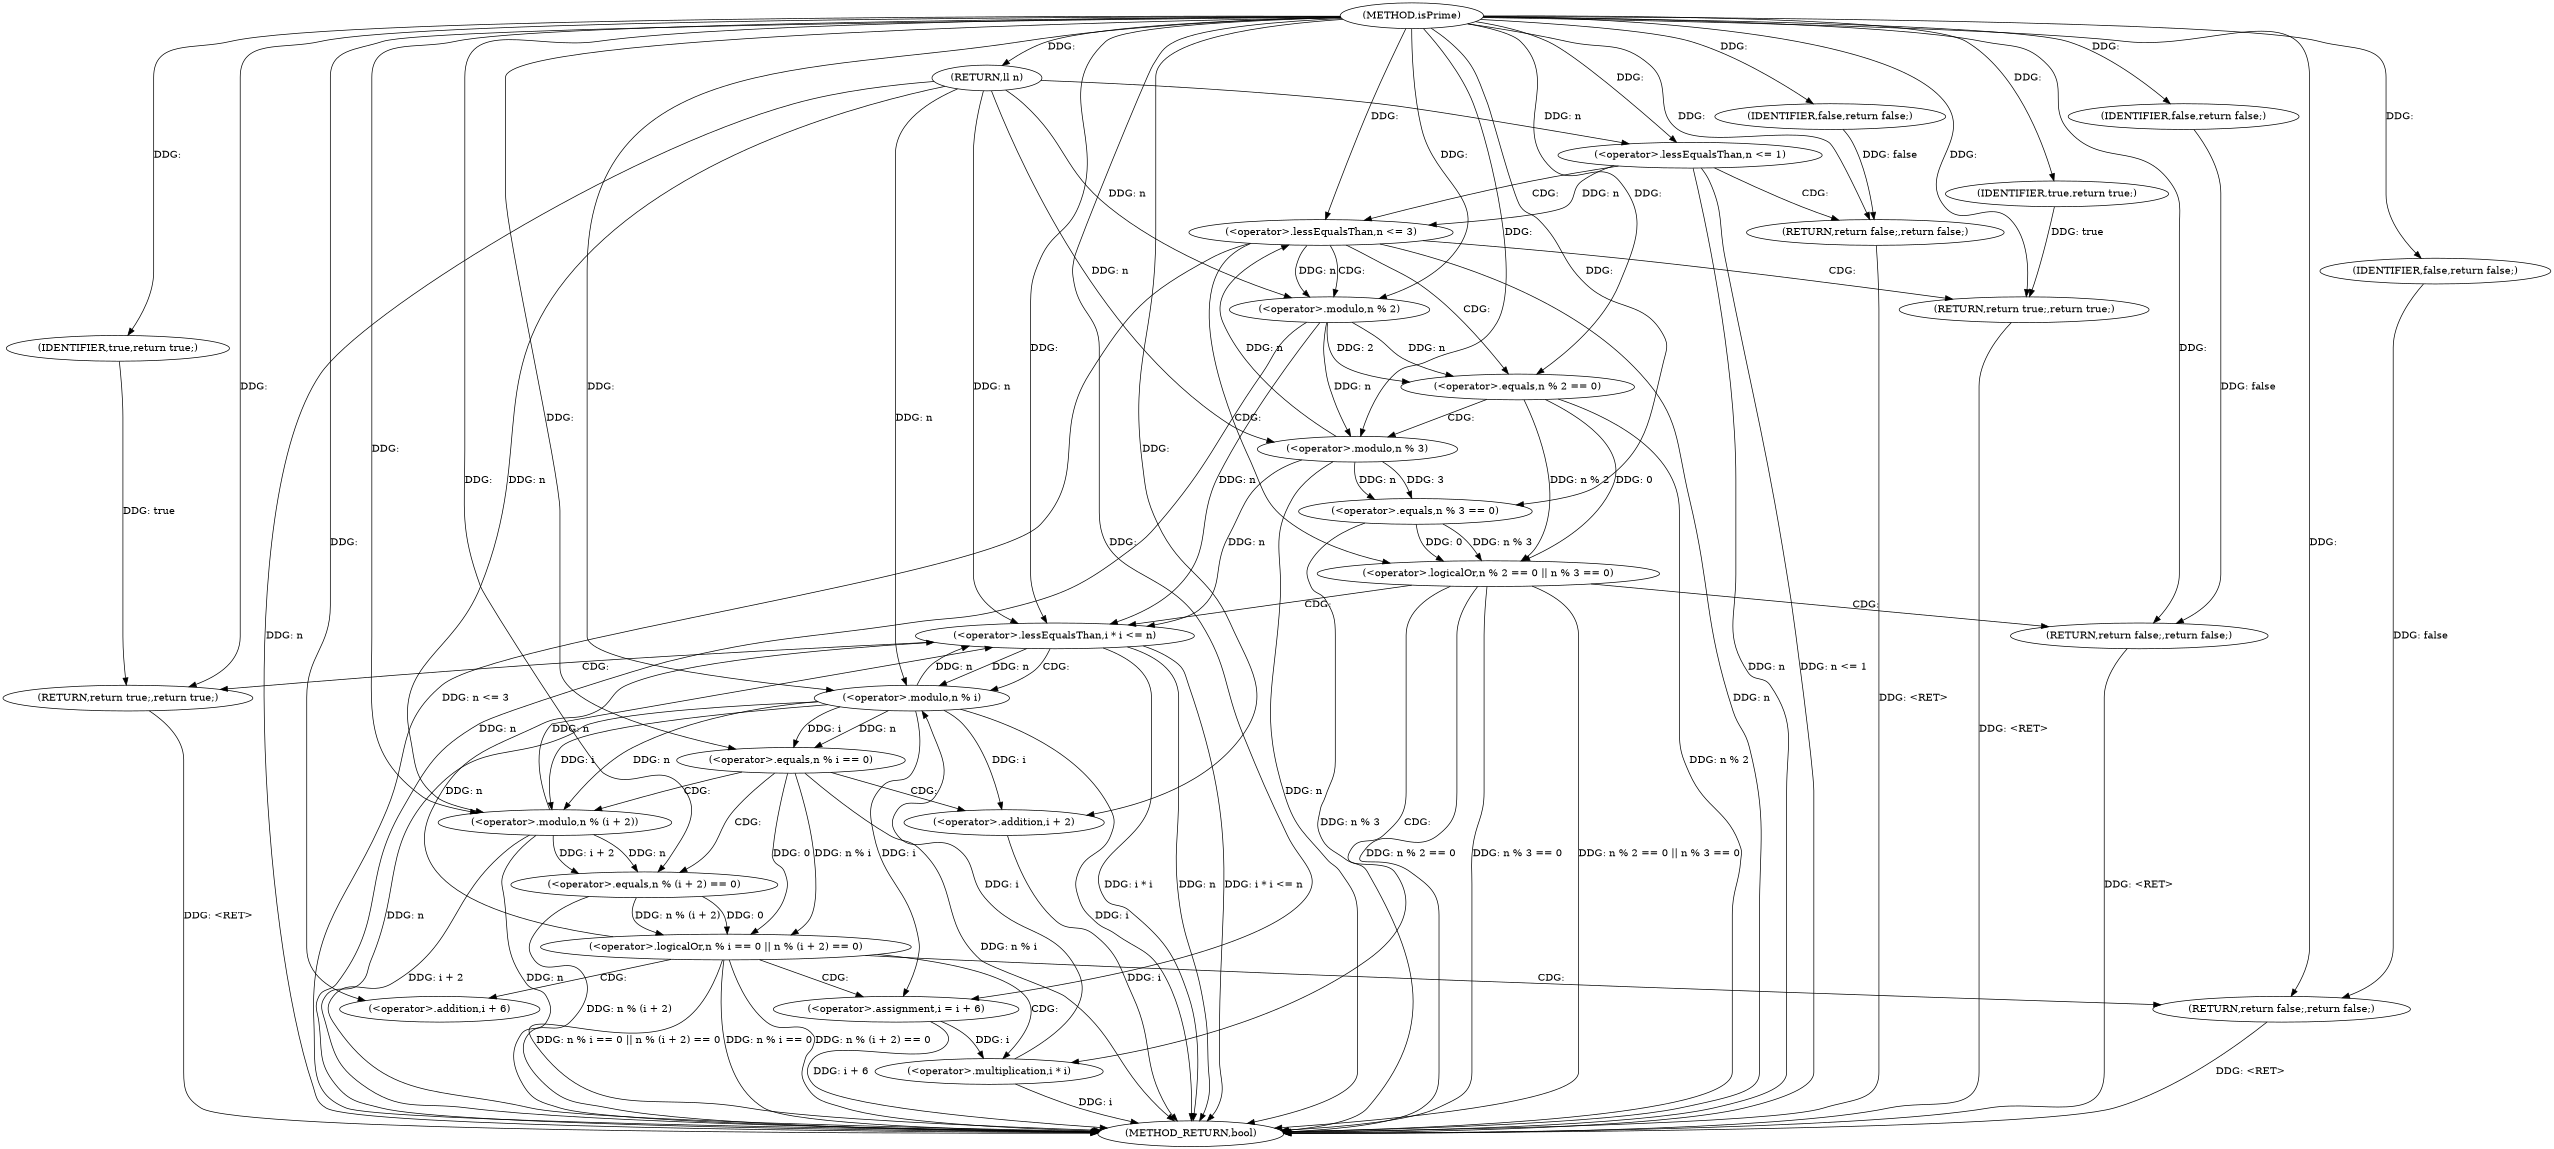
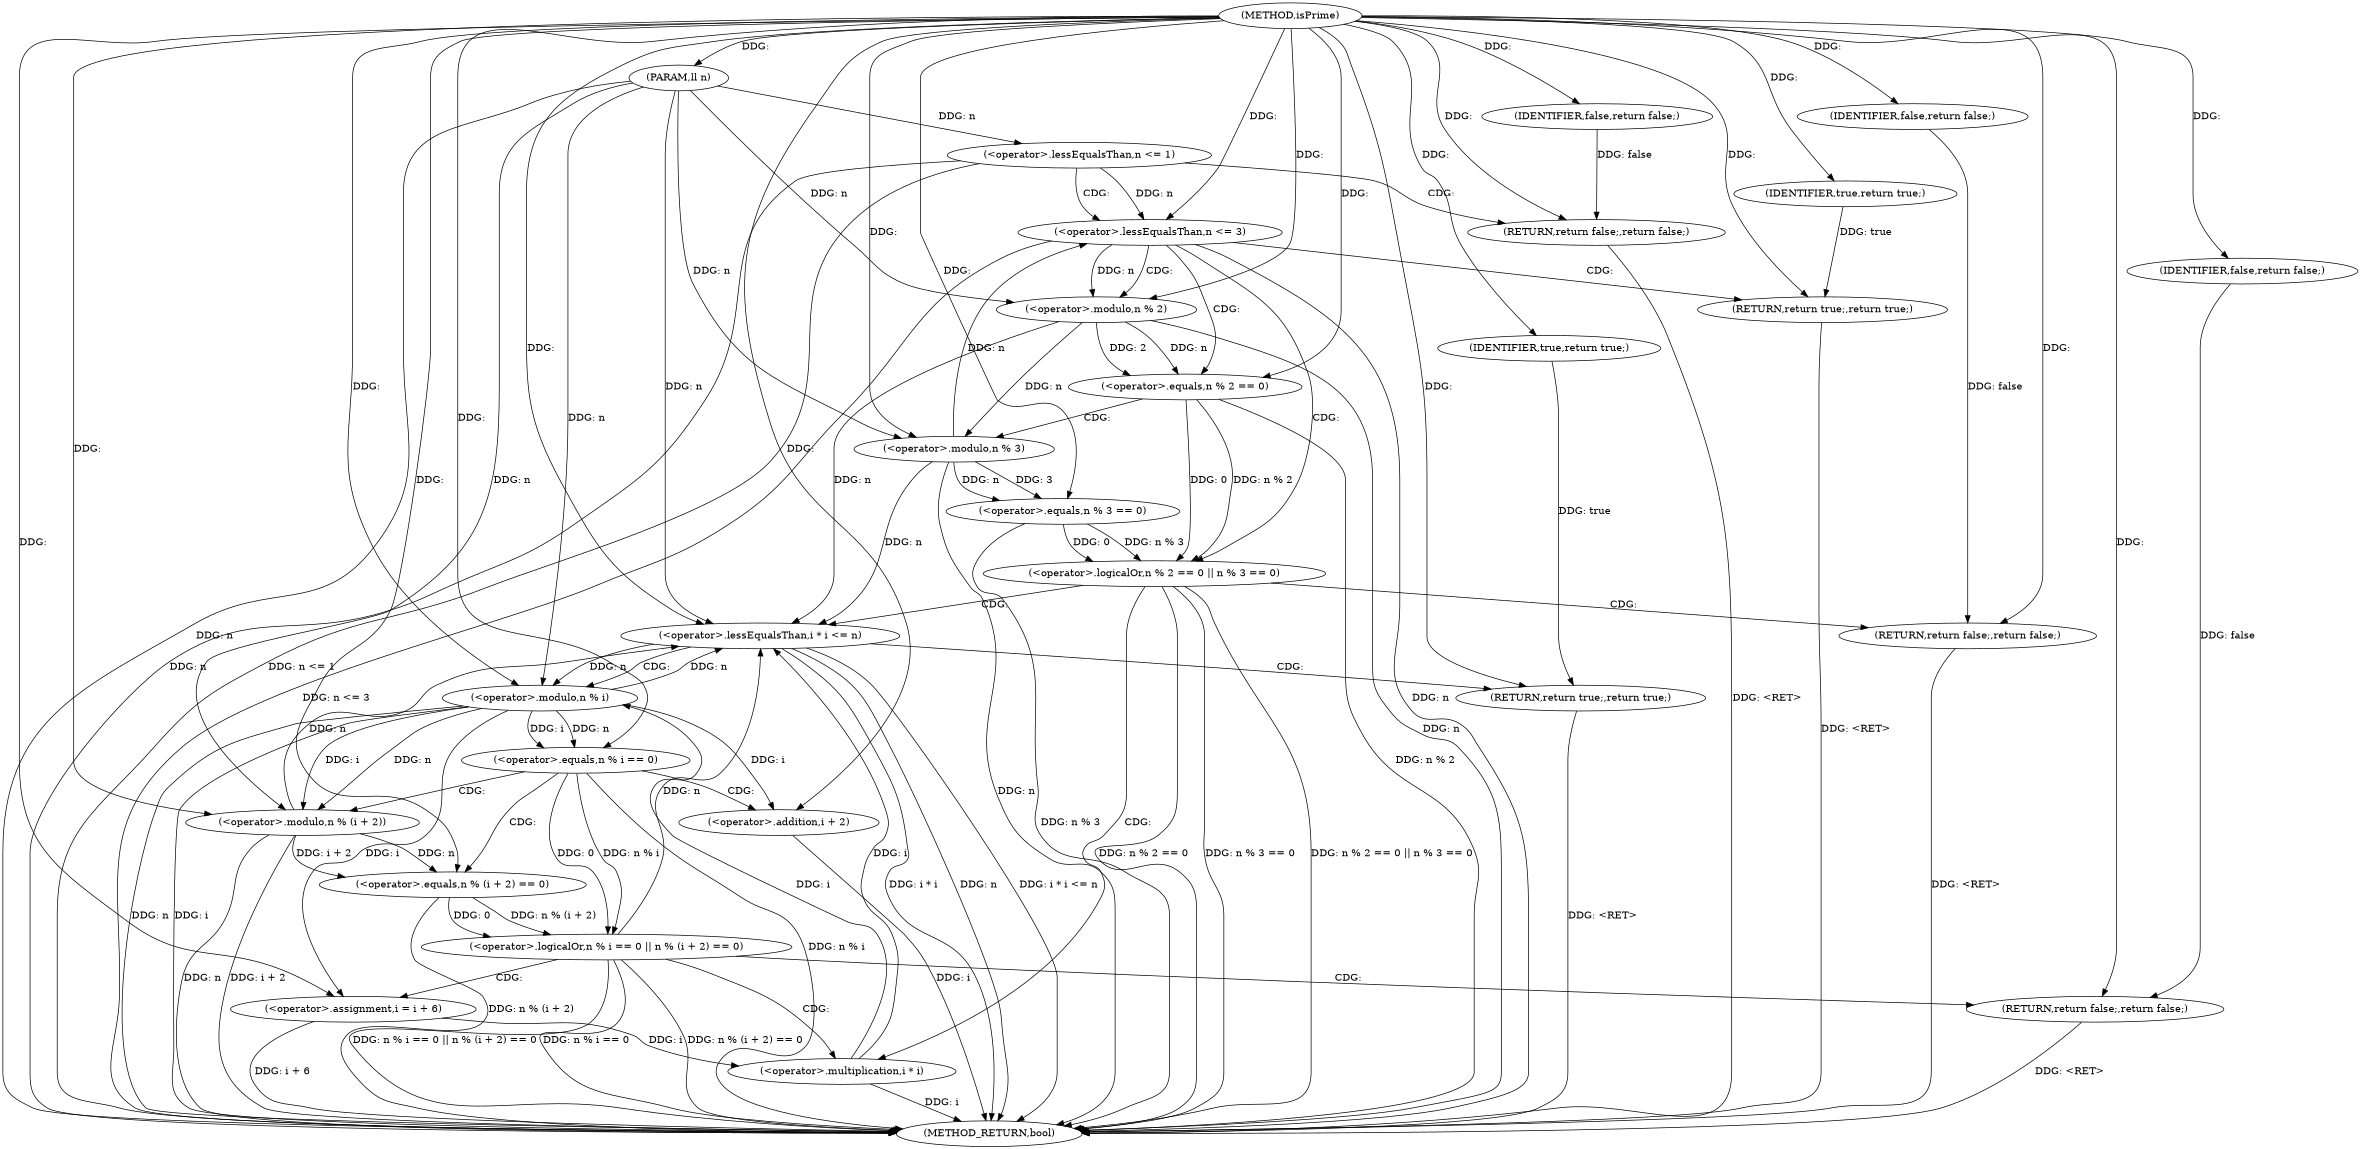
  digraph {
    n1 [label="(METHOD,isPrime)"]
-   n2 [label="(RETURN,ll n)"]
+   n2 [label="(PARAM,ll n)"]
    n3 [label="(RETURN,return true;,return true;)"]
    n4 [label="(<operator>.lessEqualsThan,n <= 1)"]
    n5 [label="(RETURN,return false;,return false;)"]
    n6 [label="(<operator>.lessEqualsThan,n <= 3)"]
    n7 [label="(RETURN,return true;,return true;)"]
    n8 [label="(RETURN,return false;,return false;)"]
    n9 [label="(<operator>.lessEqualsThan,i * i <= n)"]
    n10 [label="(<operator>.assignment,i = i + 6)"]
    n11 [label="(IDENTIFIER,true,return true;)"]
    n12 [label="(IDENTIFIER,false,return false;)"]
    n13 [label="(IDENTIFIER,true,return true;)"]
    n14 [label="(IDENTIFIER,false,return false;)"]
    n15 [label="(RETURN,return false;,return false;)"]
    n16 [label="(<operator>.equals,n % 2 == 0)"]
    n17 [label="(<operator>.equals,n % 3 == 0)"]
-   n18 [label="(<operator>.addition,i + 6)"]
    n19 [label="(IDENTIFIER,false,return false;)"]
    n20 [label="(<operator>.modulo,n % 2)"]
    n21 [label="(<operator>.modulo,n % 3)"]
    n22 [label="(<operator>.equals,n % i == 0)"]
    n23 [label="(<operator>.equals,n % (i + 2) == 0)"]
    n24 [label="(<operator>.modulo,n % i)"]
    n25 [label="(<operator>.modulo,n % (i + 2))"]
    n26 [label="(<operator>.addition,i + 2)"]
    n27 [label="(METHOD_RETURN,bool)"]
    n28 [label="(<operator>.logicalOr,n % 2 == 0 || n % 3 == 0)"]
    n29 [label="(<operator>.multiplication,i * i)"]
    n30 [label="(<operator>.logicalOr,n % i == 0 || n % (i + 2) == 0)"]
    n1 -> n2 [label="DDG: "]
    n1 -> n3 [label="DDG: "]
-   n1 -> n4 [label="DDG: "]
    n1 -> n5 [label="DDG: "]
    n1 -> n6 [label="DDG: "]
    n1 -> n7 [label="DDG: "]
    n1 -> n8 [label="DDG: "]
    n1 -> n9 [label="DDG: "]
    n1 -> n10 [label="DDG: "]
    n1 -> n11 [label="DDG: "]
    n1 -> n12 [label="DDG: "]
    n1 -> n13 [label="DDG: "]
    n1 -> n14 [label="DDG: "]
    n1 -> n15 [label="DDG: "]
    n1 -> n16 [label="DDG: "]
    n1 -> n17 [label="DDG: "]
-   n1 -> n18 [label="DDG: "]
    n1 -> n19 [label="DDG: "]
    n1 -> n20 [label="DDG: "]
    n1 -> n21 [label="DDG: "]
    n1 -> n22 [label="DDG: "]
    n1 -> n23 [label="DDG: "]
    n1 -> n24 [label="DDG: "]
    n1 -> n25 [label="DDG: "]
    n1 -> n26 [label="DDG: "]
    n2 -> n4 [label="DDG: n"]
    n2 -> n9 [label="DDG: n"]
    n2 -> n20 [label="DDG: n"]
    n2 -> n21 [label="DDG: n"]
    n2 -> n24 [label="DDG: n"]
    n2 -> n25 [label="DDG: n"]
    n2 -> n27 [label="DDG: n"]
    n3 -> n27 [label="DDG: <RET>"]
    n4 -> n5 [label="CDG: "]
    n4 -> n6 [label="DDG: n"]
    n4 -> n6 [label="CDG: "]
    n4 -> n27 [label="DDG: n"]
    n4 -> n27 [label="DDG: n <= 1"]
    n5 -> n27 [label="DDG: <RET>"]
    n6 -> n7 [label="CDG: "]
    n6 -> n16 [label="CDG: "]
    n6 -> n20 [label="DDG: n"]
    n6 -> n20 [label="CDG: "]
    n6 -> n27 [label="DDG: n"]
    n6 -> n27 [label="DDG: n <= 3"]
    n6 -> n28 [label="CDG: "]
    n7 -> n27 [label="DDG: <RET>"]
    n8 -> n27 [label="DDG: <RET>"]
    n9 -> n3 [label="CDG: "]
    n9 -> n24 [label="DDG: n"]
    n9 -> n24 [label="CDG: "]
    n9 -> n27 [label="DDG: i * i"]
    n9 -> n27 [label="DDG: n"]
    n9 -> n27 [label="DDG: i * i <= n"]
    n10 -> n27 [label="DDG: i + 6"]
    n10 -> n29 [label="DDG: i"]
    n11 -> n3 [label="DDG: true"]
    n12 -> n5 [label="DDG: false"]
    n13 -> n7 [label="DDG: true"]
    n14 -> n8 [label="DDG: false"]
    n15 -> n27 [label="DDG: <RET>"]
    n16 -> n21 [label="CDG: "]
    n16 -> n27 [label="DDG: n % 2"]
    n16 -> n28 [label="DDG: n % 2"]
    n16 -> n28 [label="DDG: 0"]
    n17 -> n27 [label="DDG: n % 3"]
    n17 -> n28 [label="DDG: 0"]
    n17 -> n28 [label="DDG: n % 3"]
    n19 -> n15 [label="DDG: false"]
    n20 -> n9 [label="DDG: n"]
    n20 -> n16 [label="DDG: 2"]
    n20 -> n16 [label="DDG: n"]
    n20 -> n21 [label="DDG: n"]
    n20 -> n27 [label="DDG: n"]
    n21 -> n6 [label="DDG: n"]
    n21 -> n9 [label="DDG: n"]
    n21 -> n17 [label="DDG: 3"]
    n21 -> n17 [label="DDG: n"]
    n21 -> n27 [label="DDG: n"]
    n22 -> n23 [label="CDG: "]
    n22 -> n25 [label="CDG: "]
    n22 -> n26 [label="CDG: "]
    n22 -> n27 [label="DDG: n % i"]
    n22 -> n30 [label="DDG: n % i"]
    n22 -> n30 [label="DDG: 0"]
    n23 -> n27 [label="DDG: n % (i + 2)"]
    n23 -> n30 [label="DDG: n % (i + 2)"]
    n23 -> n30 [label="DDG: 0"]
    n24 -> n9 [label="DDG: n"]
    n24 -> n10 [label="DDG: i"]
    n24 -> n22 [label="DDG: n"]
    n24 -> n22 [label="DDG: i"]
    n24 -> n25 [label="DDG: n"]
    n24 -> n25 [label="DDG: i"]
    n24 -> n26 [label="DDG: i"]
    n24 -> n27 [label="DDG: n"]
    n24 -> n27 [label="DDG: i"]
    n25 -> n9 [label="DDG: n"]
    n25 -> n23 [label="DDG: n"]
    n25 -> n23 [label="DDG: i + 2"]
    n25 -> n27 [label="DDG: n"]
    n25 -> n27 [label="DDG: i + 2"]
    n26 -> n27 [label="DDG: i"]
    n28 -> n8 [label="CDG: "]
    n28 -> n9 [label="CDG: "]
    n28 -> n27 [label="DDG: n % 2 == 0"]
    n28 -> n27 [label="DDG: n % 3 == 0"]
    n28 -> n27 [label="DDG: n % 2 == 0 || n % 3 == 0"]
    n28 -> n29 [label="CDG: "]
+   n29 -> n9 [label="DDG: i"]
    n29 -> n24 [label="DDG: i"]
    n29 -> n27 [label="DDG: i"]
    n30 -> n9 [label="DDG: n"]
    n30 -> n10 [label="CDG: "]
    n30 -> n15 [label="CDG: "]
-   n30 -> n18 [label="CDG: "]
    n30 -> n27 [label="DDG: n % i == 0"]
    n30 -> n27 [label="DDG: n % (i + 2) == 0"]
    n30 -> n27 [label="DDG: n % i == 0 || n % (i + 2) == 0"]
    n30 -> n29 [label="CDG: "]
  }
